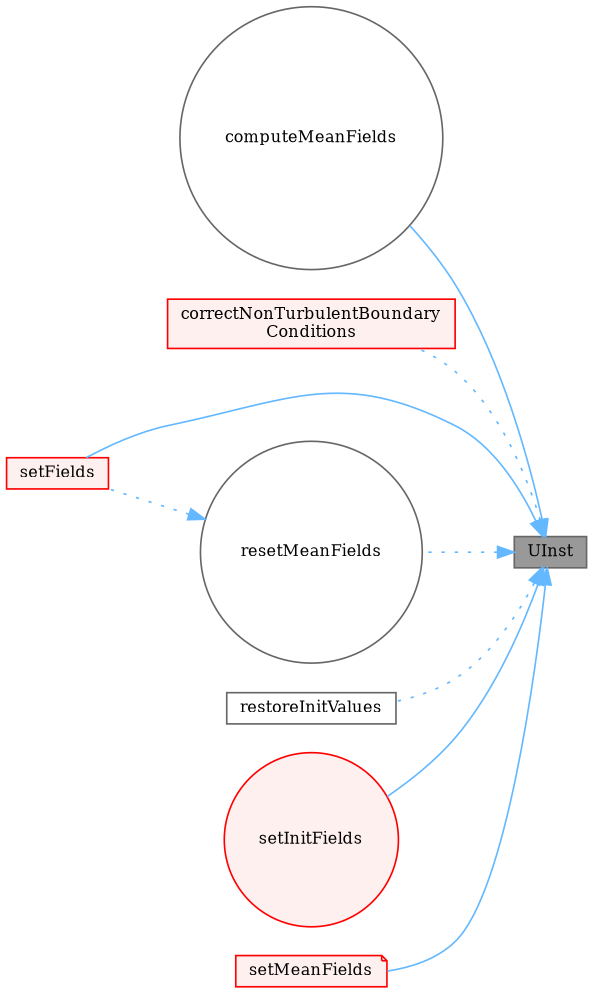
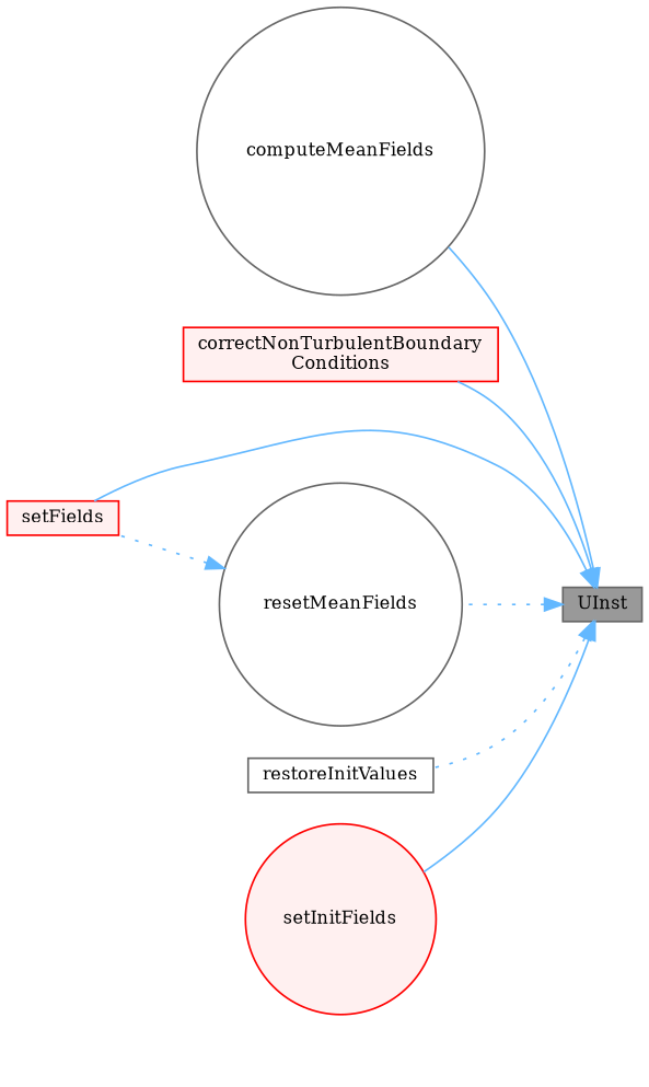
  digraph {
    fontname="DejaVu Serif"
    rankdir=RL
    node [color=red fillcolor="#FFF0F0" fontname="DejaVu Serif" fontsize=10 shape=box style=filled]
    edge [color=steelblue1 dir=back fontname="DejaVu Serif" fontsize=10 labelfontname=Helvetica labelfontsize=10 style=solid]
    n1 [color=gray40 fillcolor=grey60 fontcolor=black height=0.2 label=UInst width=0.4]
    n2 [color=grey40 fillcolor=white height=0.2 label=computeMeanFields shape=circle width=0.4]
    n3 [height=0.2 label="correctNonTurbulentBoundary\lConditions" width=0.4]
    n4 [height=0.2 label=setFields width=0.4]
    n5 [color=grey40 fillcolor=white height=0.2 label=resetMeanFields shape=circle width=0.4]
    n6 [color=grey40 fillcolor=white height=0.2 label=restoreInitValues width=0.4]
    n7 [height=0.2 label=setInitFields shape=circle width=0.4]
-   n8 [height=0.2 label=setMeanFields shape=note width=0.4]
    n1 -> n2
-   n1 -> n3 [style=dotted]
+   n1 -> n3
    n1 -> n4
    n1 -> n5 [style=dotted]
    n1 -> n6 [style=dotted]
    n1 -> n7
-   n1 -> n8
    n5 -> n4 [style=dotted]
  }
